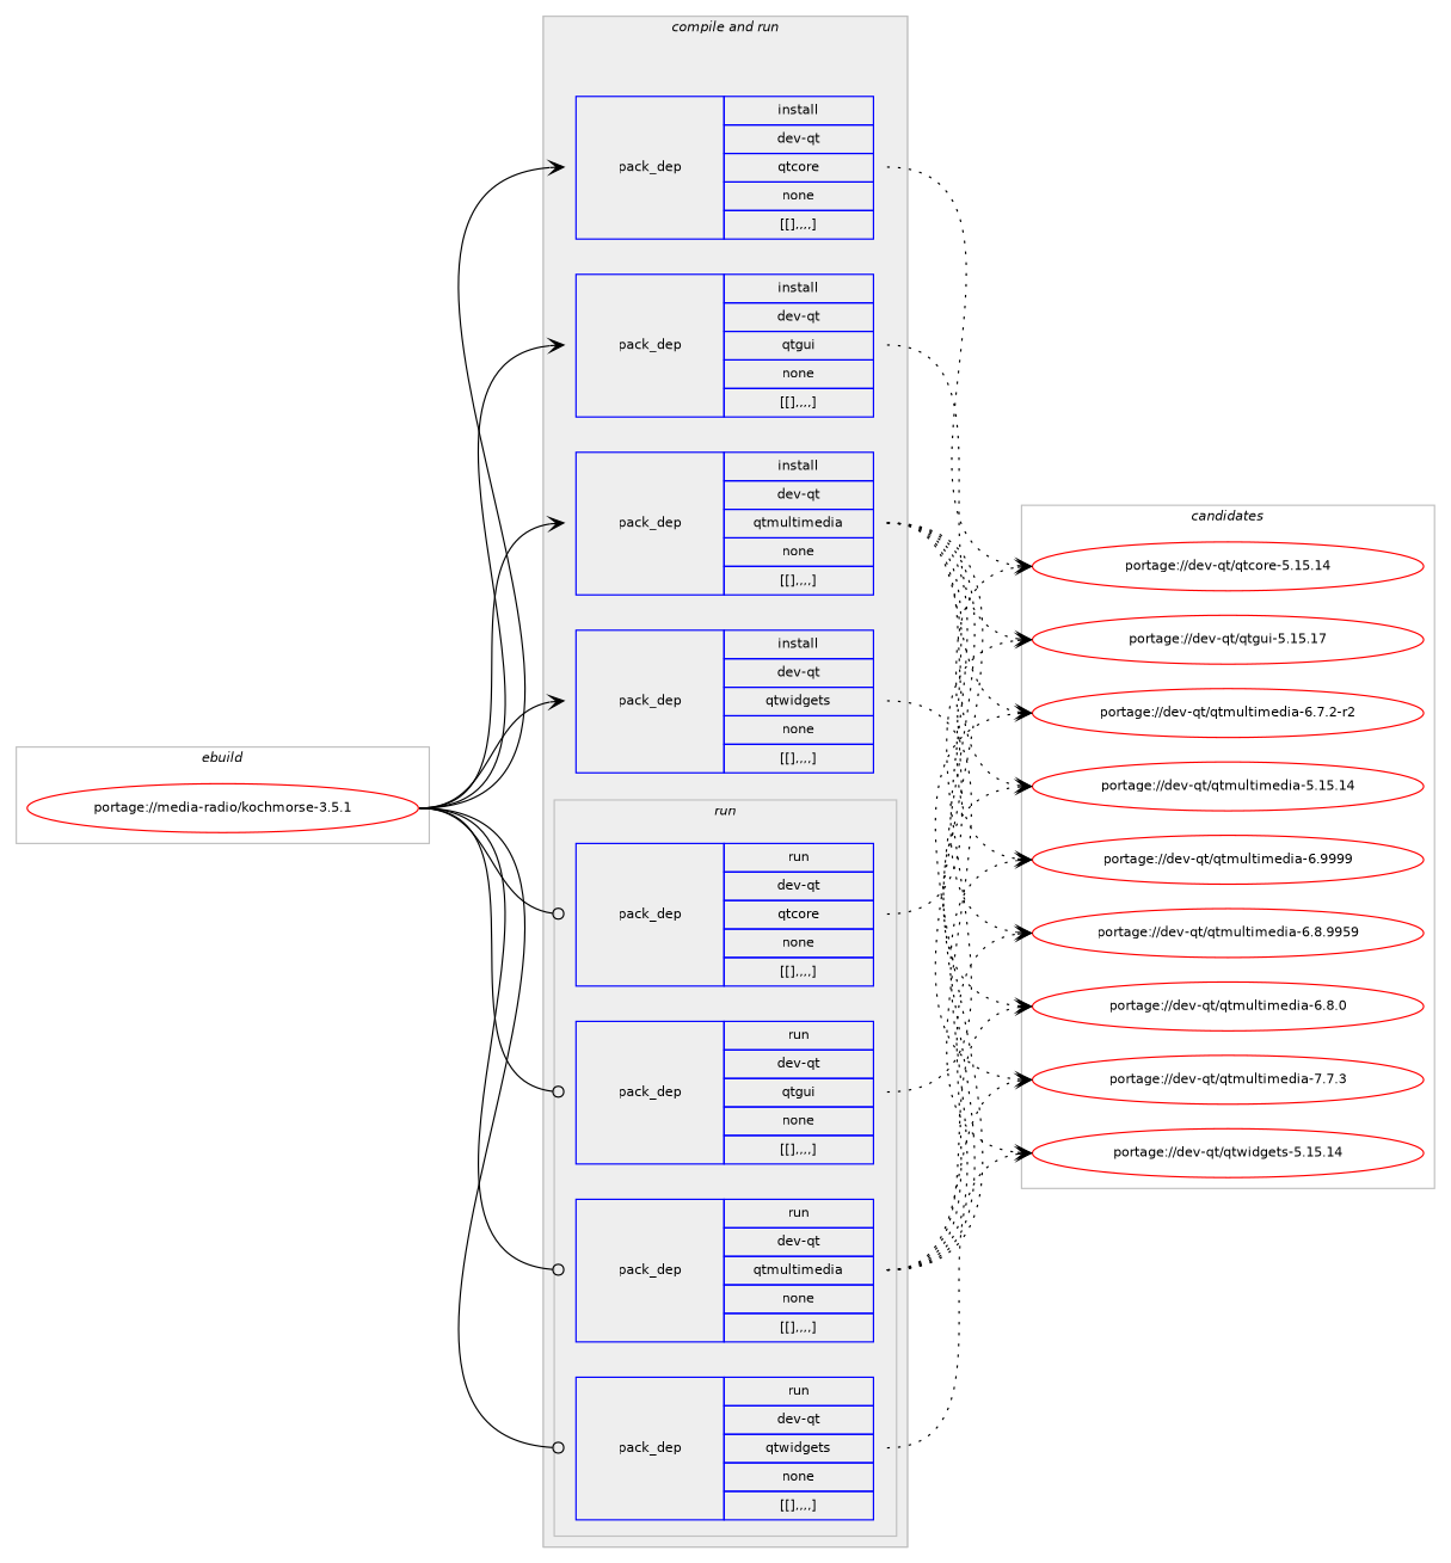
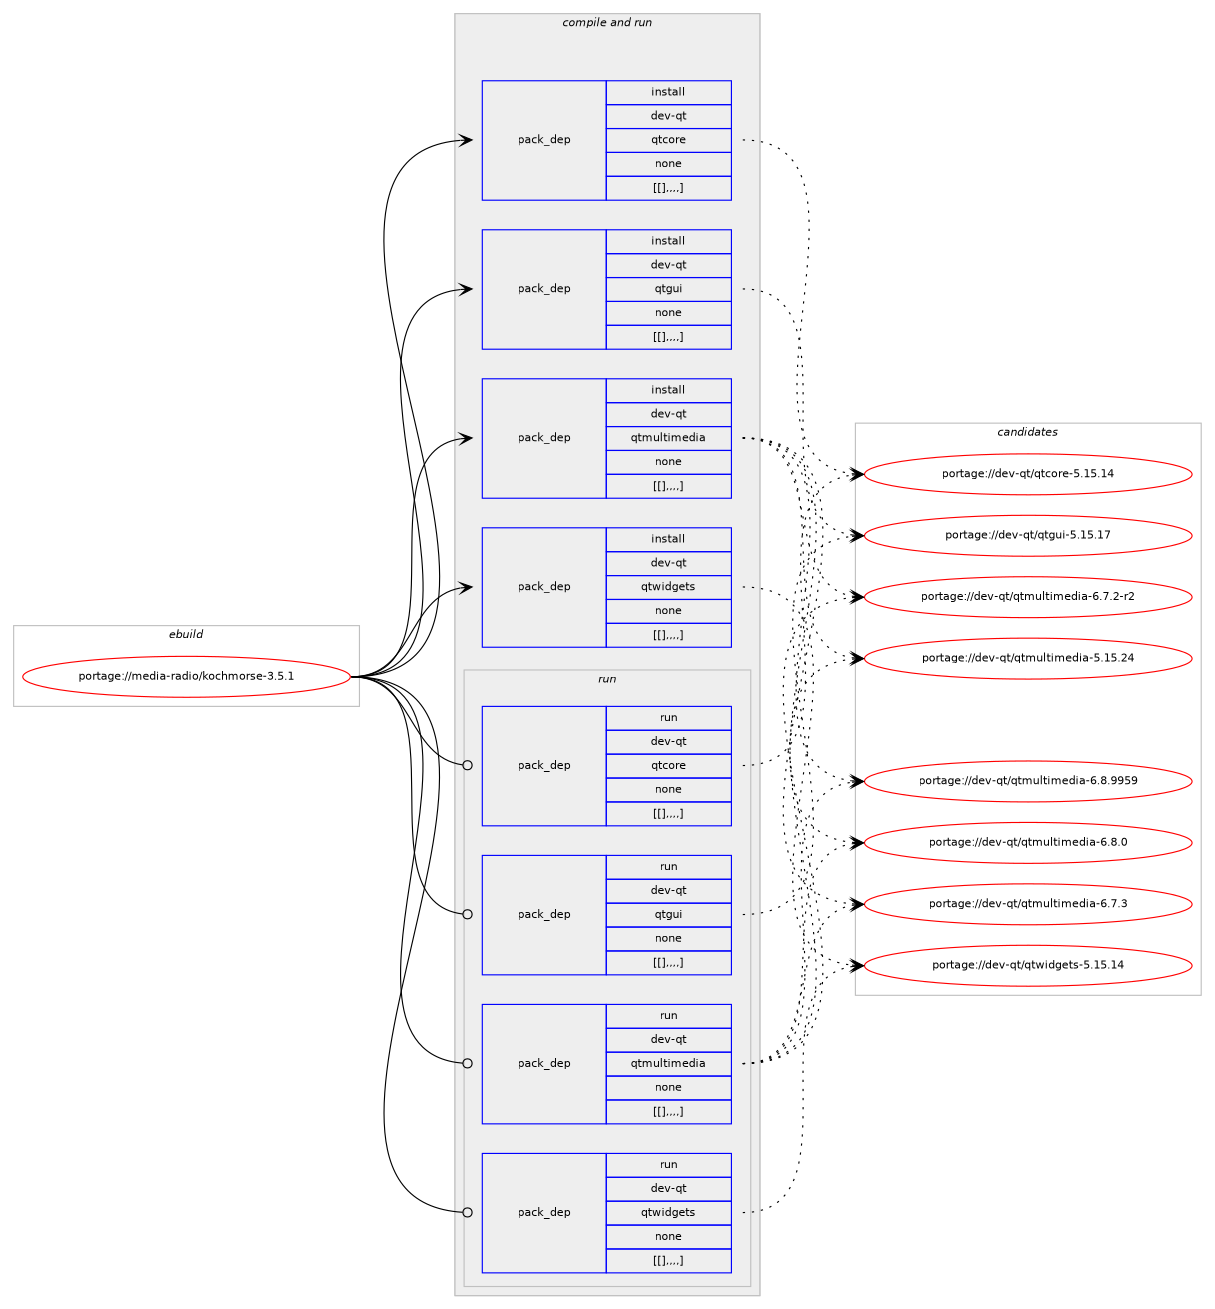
  digraph {
    compound=true
    concentrate=true
    fontname=Helvetica
    fontsize=10
    newrank=true
    rankdir=LR
    ranksep=1.5
    node [color=red fontname=Helvetica fontsize=10]
    edge [arrowhead=vee headport=w style=dotted tailport=e weight=100]
    n1 [label="portage://media-radio/kochmorse-3.5.1" width=4]
    n2 [color=blue label=<<TABLE BORDER="0" CELLBORDER="1" CELLSPACING="0" CELLPADDING="4" WIDTH="220"><TR><TD ROWSPAN="6" CELLPADDING="30">pack_dep</TD></TR><TR><TD WIDTH="110">install</TD></TR><TR><TD>dev-qt</TD></TR><TR><TD>qtcore</TD></TR><TR><TD>none</TD></TR><TR><TD>[[],,,,]</TD></TR></TABLE>> shape=none]
    n3 [color=blue label=<<TABLE BORDER="0" CELLBORDER="1" CELLSPACING="0" CELLPADDING="4" WIDTH="220"><TR><TD ROWSPAN="6" CELLPADDING="30">pack_dep</TD></TR><TR><TD WIDTH="110">install</TD></TR><TR><TD>dev-qt</TD></TR><TR><TD>qtgui</TD></TR><TR><TD>none</TD></TR><TR><TD>[[],,,,]</TD></TR></TABLE>> shape=none]
    n4 [color=blue label=<<TABLE BORDER="0" CELLBORDER="1" CELLSPACING="0" CELLPADDING="4" WIDTH="220"><TR><TD ROWSPAN="6" CELLPADDING="30">pack_dep</TD></TR><TR><TD WIDTH="110">install</TD></TR><TR><TD>dev-qt</TD></TR><TR><TD>qtmultimedia</TD></TR><TR><TD>none</TD></TR><TR><TD>[[],,,,]</TD></TR></TABLE>> shape=none]
    n5 [color=blue label=<<TABLE BORDER="0" CELLBORDER="1" CELLSPACING="0" CELLPADDING="4" WIDTH="220"><TR><TD ROWSPAN="6" CELLPADDING="30">pack_dep</TD></TR><TR><TD WIDTH="110">install</TD></TR><TR><TD>dev-qt</TD></TR><TR><TD>qtwidgets</TD></TR><TR><TD>none</TD></TR><TR><TD>[[],,,,]</TD></TR></TABLE>> shape=none]
    n6 [color=blue label=<<TABLE BORDER="0" CELLBORDER="1" CELLSPACING="0" CELLPADDING="4" WIDTH="220"><TR><TD ROWSPAN="6" CELLPADDING="30">pack_dep</TD></TR><TR><TD WIDTH="110">run</TD></TR><TR><TD>dev-qt</TD></TR><TR><TD>qtcore</TD></TR><TR><TD>none</TD></TR><TR><TD>[[],,,,]</TD></TR></TABLE>> shape=none]
    n7 [color=blue label=<<TABLE BORDER="0" CELLBORDER="1" CELLSPACING="0" CELLPADDING="4" WIDTH="220"><TR><TD ROWSPAN="6" CELLPADDING="30">pack_dep</TD></TR><TR><TD WIDTH="110">run</TD></TR><TR><TD>dev-qt</TD></TR><TR><TD>qtgui</TD></TR><TR><TD>none</TD></TR><TR><TD>[[],,,,]</TD></TR></TABLE>> shape=none]
    n8 [color=blue label=<<TABLE BORDER="0" CELLBORDER="1" CELLSPACING="0" CELLPADDING="4" WIDTH="220"><TR><TD ROWSPAN="6" CELLPADDING="30">pack_dep</TD></TR><TR><TD WIDTH="110">run</TD></TR><TR><TD>dev-qt</TD></TR><TR><TD>qtmultimedia</TD></TR><TR><TD>none</TD></TR><TR><TD>[[],,,,]</TD></TR></TABLE>> shape=none]
    n9 [color=blue label=<<TABLE BORDER="0" CELLBORDER="1" CELLSPACING="0" CELLPADDING="4" WIDTH="220"><TR><TD ROWSPAN="6" CELLPADDING="30">pack_dep</TD></TR><TR><TD WIDTH="110">run</TD></TR><TR><TD>dev-qt</TD></TR><TR><TD>qtwidgets</TD></TR><TR><TD>none</TD></TR><TR><TD>[[],,,,]</TD></TR></TABLE>> shape=none]
    n10 [label="portage://dev-qt/qtcore-5.15.14" width=4]
    n11 [label="portage://dev-qt/qtgui-5.15.17" width=4]
-   n12 [label="portage://dev-qt/qtmultimedia-6.9999" width=4]
    n13 [label="portage://dev-qt/qtmultimedia-6.8.9959" width=4]
    n14 [label="portage://dev-qt/qtmultimedia-6.8.0" width=4]
-   n15 [label="portage://dev-qt/qtmultimedia-7.7.3" width=4]
+   n15 [label="portage://dev-qt/qtmultimedia-6.7.3" width=4]
    n16 [label="portage://dev-qt/qtmultimedia-6.7.2-r2" width=4]
-   n17 [label="portage://dev-qt/qtmultimedia-5.15.14" width=4]
+   n17 [label="portage://dev-qt/qtmultimedia-5.15.24" width=4]
    n18 [label="portage://dev-qt/qtwidgets-5.15.14" width=4]
    subgraph cluster_1 {
      color=gray
      label=<<i>ebuild</i>>
      n1
    }
    subgraph cluster_2 {
      color=gray
      label=<<i>dependencies</i>>
      subgraph cluster_3 {
        color=gray
        fillcolor="#eeeeee"
        label=<<i>compile</i>>
        style=filled
        subgraph sub_4 {
          color=gray
          fillcolor="#eeeeee"
          label=<<i>compile</i>>
          style=filled
          n2
        }
        subgraph sub_5 {
          color=gray
          fillcolor="#eeeeee"
          label=<<i>compile</i>>
          style=filled
          n3
        }
        subgraph sub_6 {
          color=gray
          fillcolor="#eeeeee"
          label=<<i>compile</i>>
          style=filled
          n4
        }
        subgraph sub_7 {
          color=gray
          fillcolor="#eeeeee"
          label=<<i>compile</i>>
          style=filled
          n5
        }
      }
      subgraph cluster_8 {
        color=gray
        fillcolor="#eeeeee"
        label=<<i>compile and run</i>>
        style=filled
      }
      subgraph cluster_9 {
        color=gray
        fillcolor="#eeeeee"
        label=<<i>run</i>>
        style=filled
        subgraph sub_10 {
          color=gray
          fillcolor="#eeeeee"
          label=<<i>run</i>>
          style=filled
          n6
        }
        subgraph sub_11 {
          color=gray
          fillcolor="#eeeeee"
          label=<<i>run</i>>
          style=filled
          n7
        }
        subgraph sub_12 {
          color=gray
          fillcolor="#eeeeee"
          label=<<i>run</i>>
          style=filled
          n8
        }
        subgraph sub_13 {
          color=gray
          fillcolor="#eeeeee"
          label=<<i>run</i>>
          style=filled
          n9
        }
      }
    }
    subgraph cluster_14 {
      color=gray
      label=<<i>candidates</i>>
      rank=same
      subgraph sub_15 {
        color=black
        label=<<i>candidates</i>>
        nodesep=1
        rank=same
        n10
      }
      subgraph sub_16 {
        color=black
        label=<<i>candidates</i>>
        nodesep=1
        rank=same
        n11
      }
      subgraph sub_17 {
        color=black
        label=<<i>candidates</i>>
        nodesep=1
        rank=same
-       n12
        n13
        n14
        n15
        n16
        n17
      }
      subgraph sub_18 {
        color=black
        label=<<i>candidates</i>>
        nodesep=1
        rank=same
        n18
      }
      subgraph sub_19 {
        color=black
        label=<<i>candidates</i>>
        nodesep=1
        rank=same
        n10
      }
      subgraph sub_20 {
        color=black
        label=<<i>candidates</i>>
        nodesep=1
        rank=same
        n11
      }
      subgraph sub_21 {
        color=black
        label=<<i>candidates</i>>
        nodesep=1
        rank=same
-       n12
        n13
        n14
        n15
        n16
        n17
      }
      subgraph sub_22 {
        color=black
        label=<<i>candidates</i>>
        nodesep=1
        rank=same
        n18
      }
    }
    n1 -> n2 [style=solid weight=20]
    n1 -> n3 [style=solid weight=20]
    n1 -> n4 [style=solid weight=20]
    n1 -> n5 [style=solid weight=20]
    n1 -> n6 [arrowhead=odot style=solid weight=20]
    n1 -> n7 [arrowhead=odot style=solid weight=20]
    n1 -> n8 [arrowhead=odot style=solid weight=20]
    n1 -> n9 [arrowhead=odot style=solid weight=20]
    n2 -> n10
    n3 -> n11
-   n4 -> n12
    n4 -> n13
    n4 -> n14
    n4 -> n15
    n4 -> n16
    n4 -> n17
    n5 -> n18
    n6 -> n10
    n7 -> n11
-   n8 -> n12
    n8 -> n13
    n8 -> n14
    n8 -> n15
    n8 -> n16
    n8 -> n17
    n9 -> n18
  }
